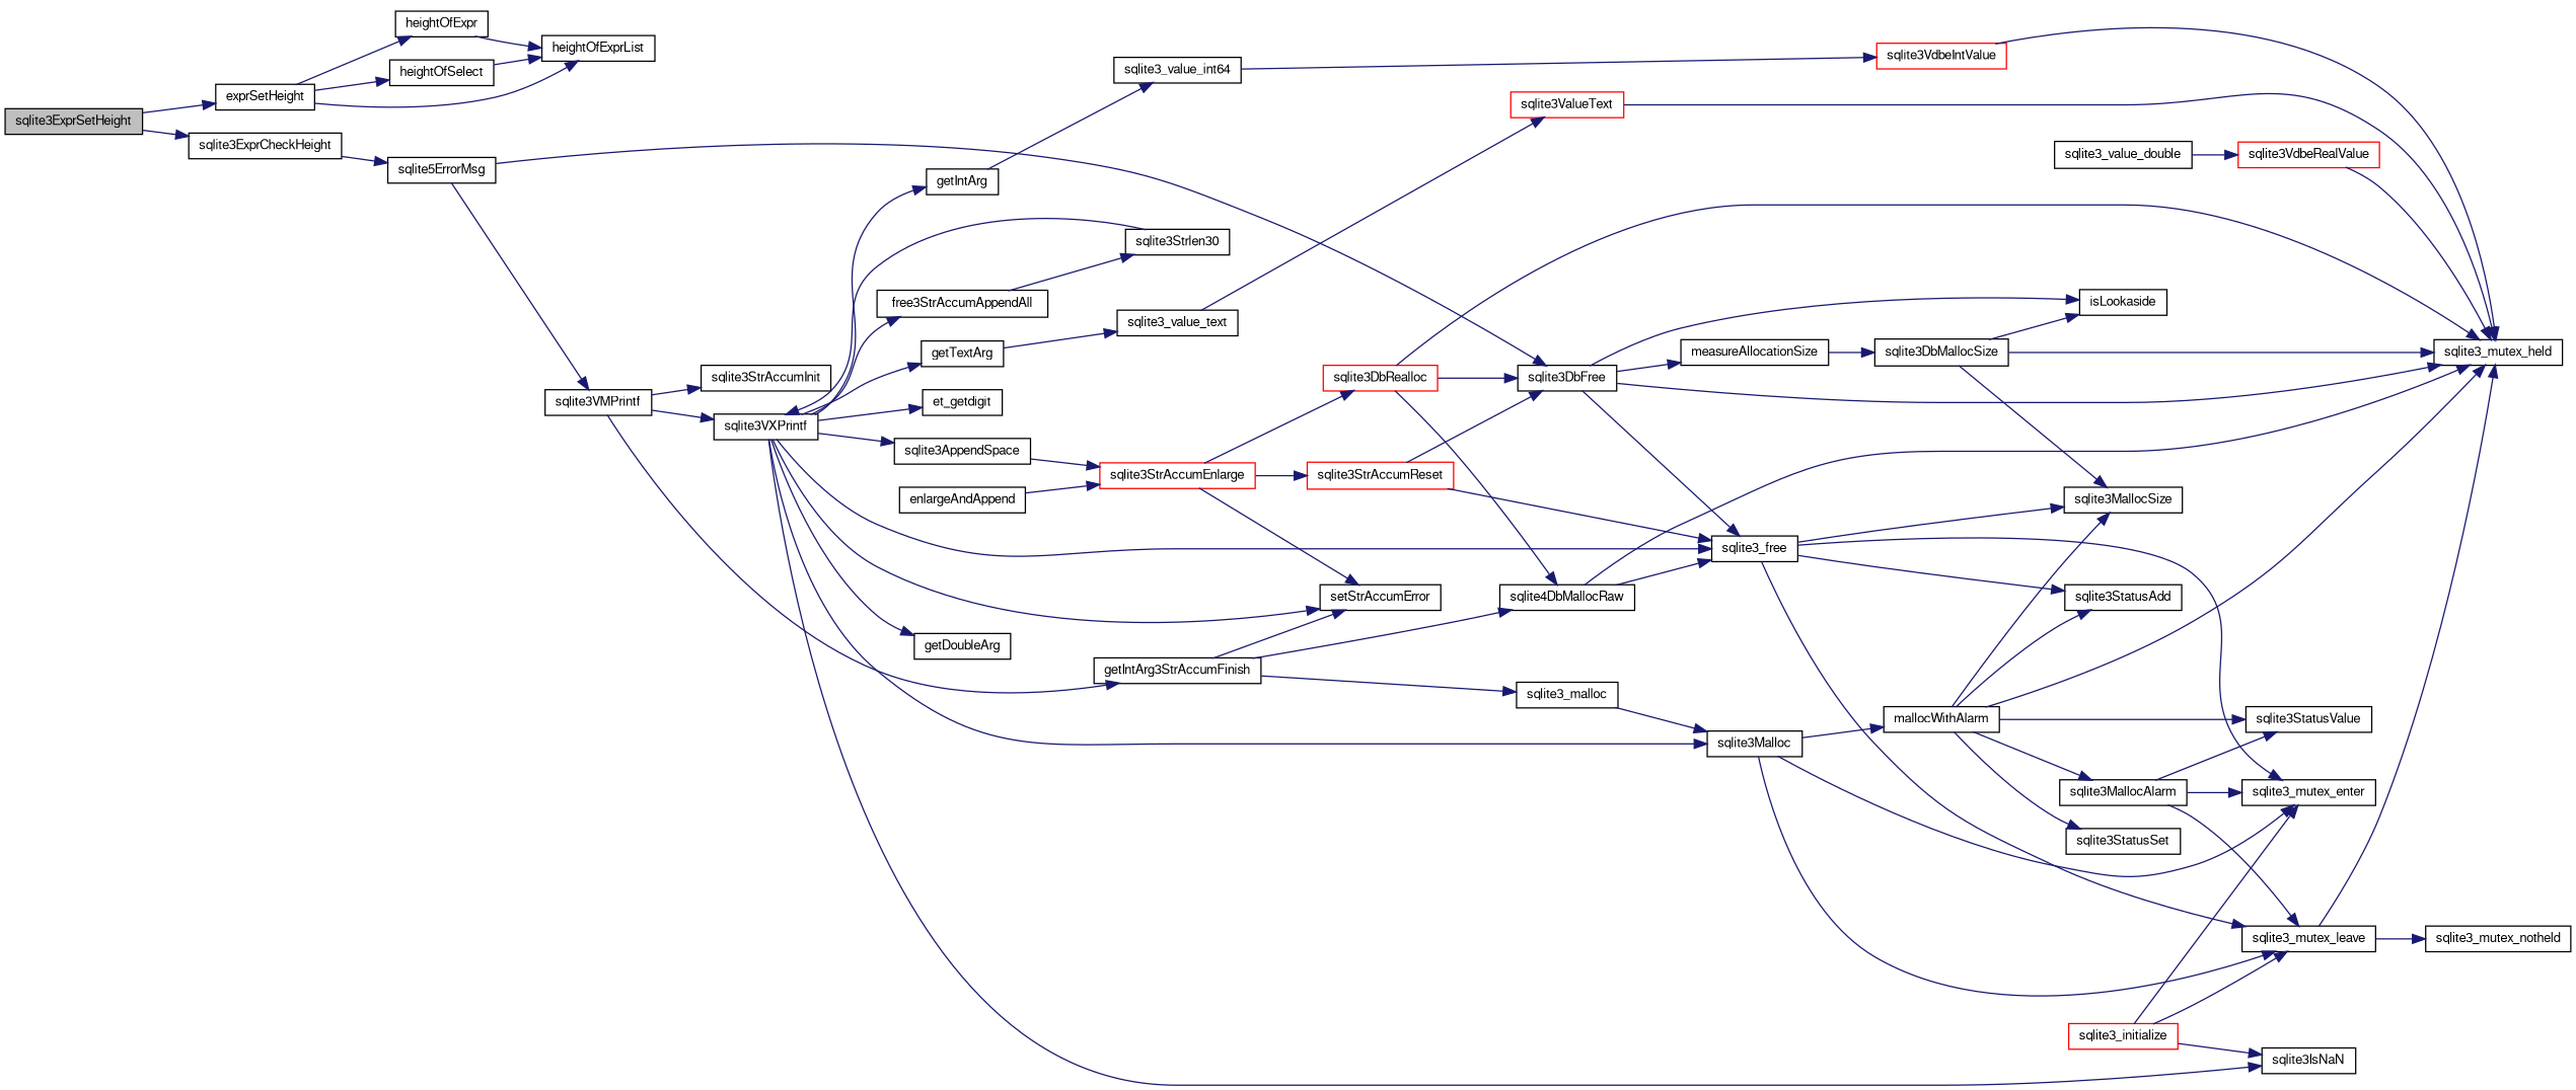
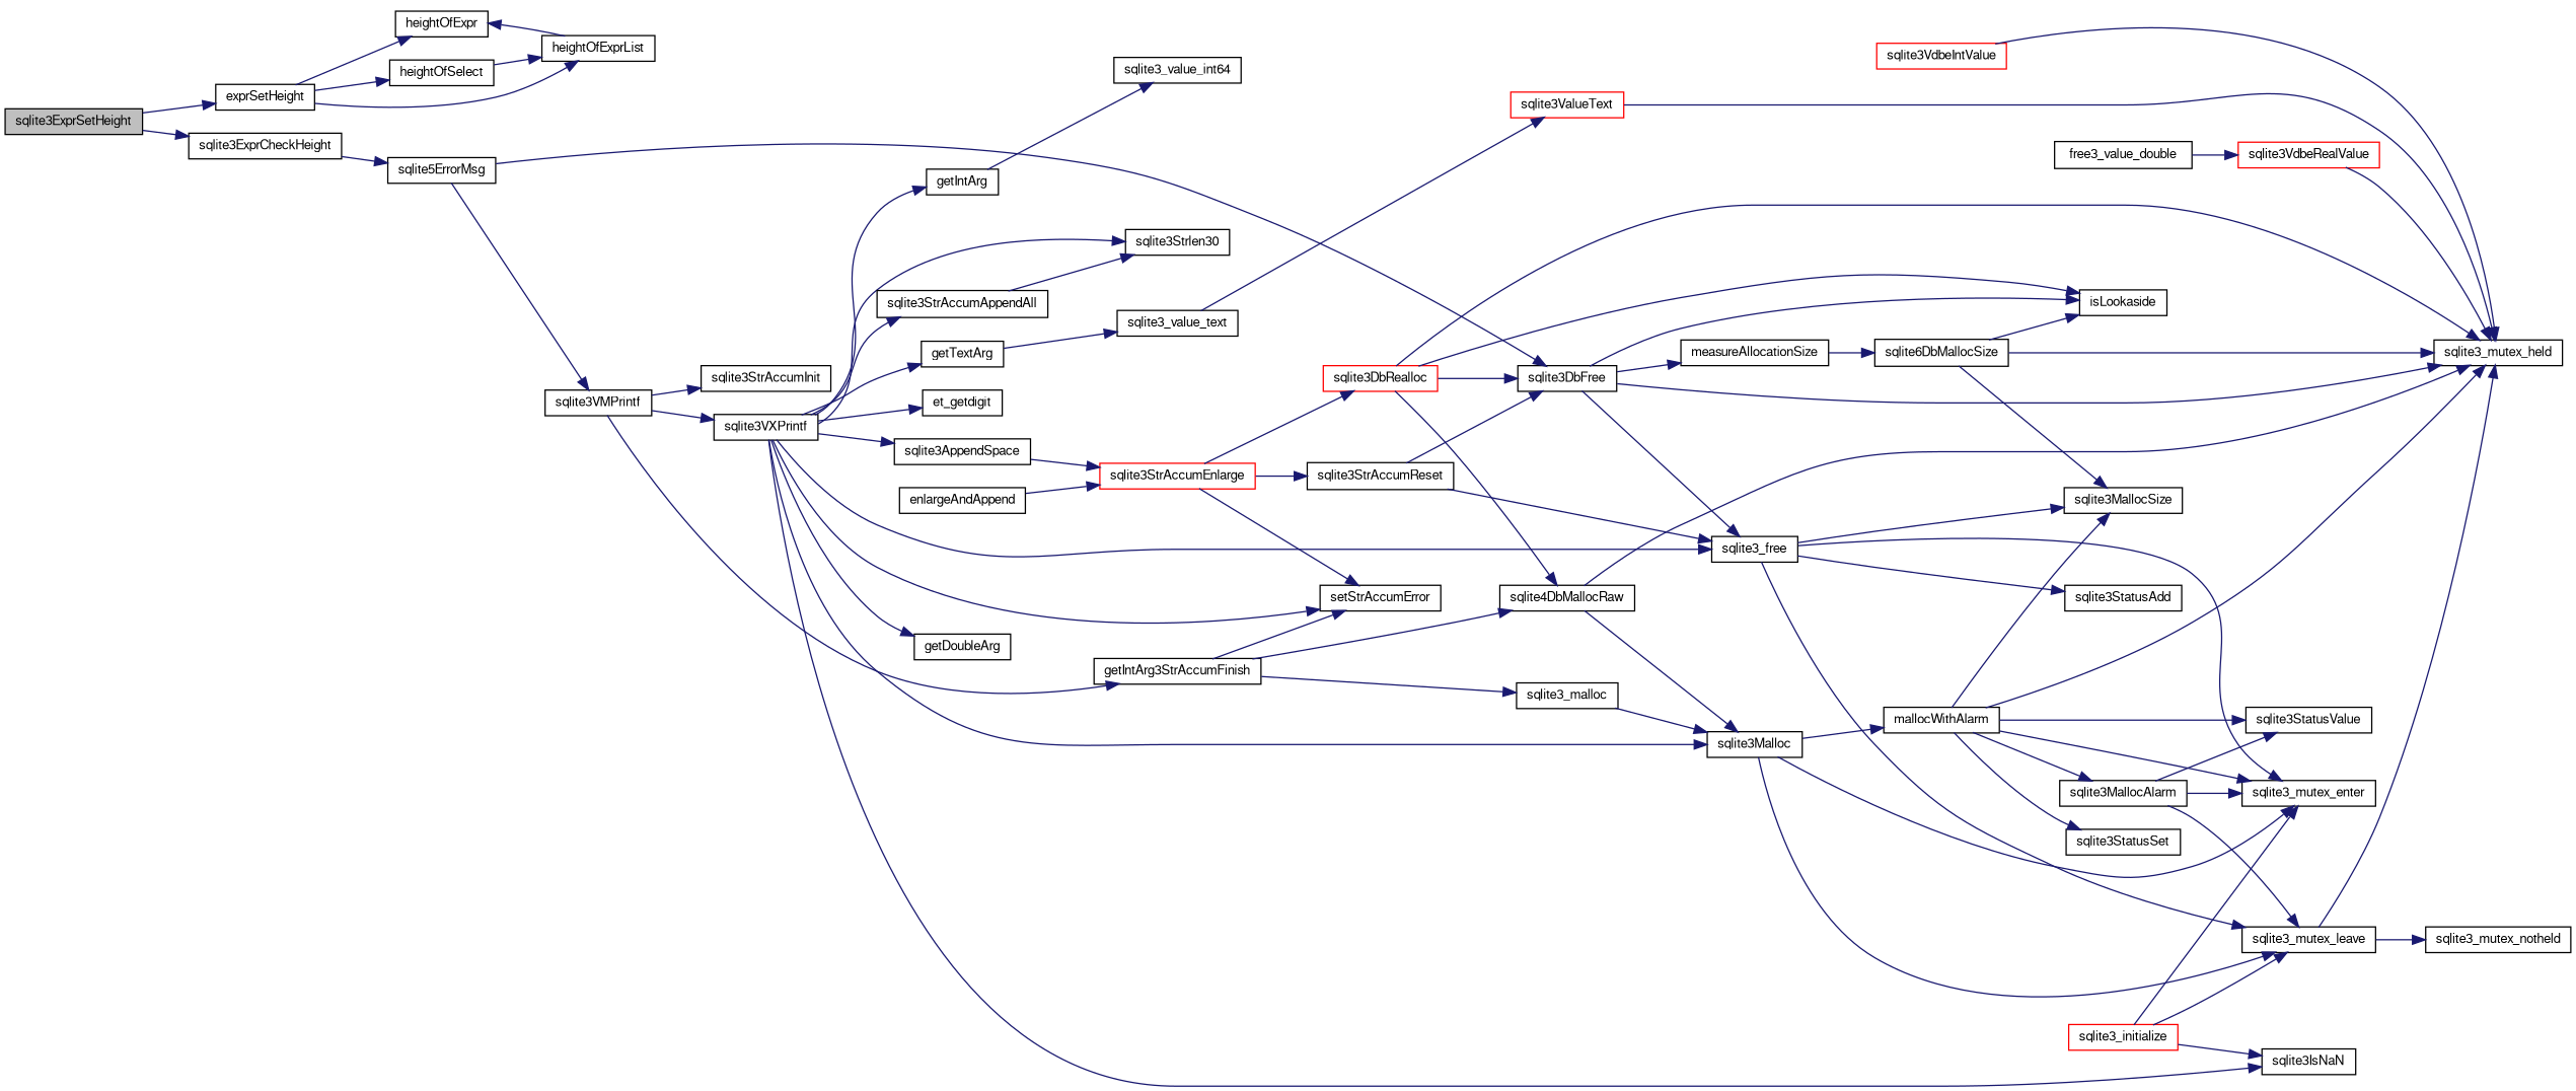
  digraph {
    rankdir=LR
    node [color=black fillcolor=white fontname=FreeSans fontsize=10 shape=record style=filled]
    edge [color=midnightblue fontname=FreeSans fontsize=10 labelfontname=FreeSans labelfontsize=10 style=solid]
    n1 [fillcolor=grey75 fontcolor=black height=0.2 label=sqlite3ExprSetHeight width=0.4]
    n2 [height=0.2 label=exprSetHeight width=0.4]
    n3 [height=0.2 label=sqlite3ExprCheckHeight width=0.4]
    n4 [height=0.2 label=heightOfExpr width=0.4]
    n5 [height=0.2 label=heightOfSelect width=0.4]
    n6 [height=0.2 label=heightOfExprList width=0.4]
    n7 [height=0.2 label=sqlite5ErrorMsg width=0.4]
    n8 [height=0.2 label=sqlite3VMPrintf width=0.4]
    n9 [height=0.2 label=sqlite3DbFree width=0.4]
    n10 [height=0.2 label=sqlite3StrAccumInit width=0.4]
    n11 [height=0.2 label=sqlite3VXPrintf width=0.4]
    n12 [height=0.2 label=getIntArg3StrAccumFinish width=0.4]
    n13 [height=0.2 label=sqlite3_free width=0.4]
    n14 [height=0.2 label=sqlite3_mutex_held width=0.4]
    n15 [height=0.2 label=measureAllocationSize width=0.4]
    n16 [height=0.2 label=isLookaside width=0.4]
    n17 [height=0.2 label=setStrAccumError width=0.4]
    n18 [height=0.2 label=sqlite3Malloc width=0.4]
    n19 [height=0.2 label=getIntArg width=0.4]
    n20 [height=0.2 label=getDoubleArg width=0.4]
    n21 [height=0.2 label=sqlite3IsNaN width=0.4]
    n22 [height=0.2 label=sqlite3Strlen30 width=0.4]
    n23 [height=0.2 label=et_getdigit width=0.4]
    n24 [height=0.2 label=getTextArg width=0.4]
-   n25 [height=0.2 label=free3StrAccumAppendAll width=0.4]
+   n25 [height=0.2 label=sqlite3StrAccumAppendAll width=0.4]
    n26 [height=0.2 label=sqlite3AppendSpace width=0.4]
    n27 [height=0.2 label=sqlite4DbMallocRaw width=0.4]
    n28 [height=0.2 label=sqlite3_malloc width=0.4]
    n29 [height=0.2 label=sqlite3MallocSize width=0.4]
    n30 [height=0.2 label=sqlite3_mutex_enter width=0.4]
    n31 [height=0.2 label=sqlite3StatusAdd width=0.4]
    n32 [height=0.2 label=sqlite3_mutex_leave width=0.4]
    n33 [height=0.2 label=mallocWithAlarm width=0.4]
    n34 [height=0.2 label=sqlite3_value_int64 width=0.4]
    n35 [height=0.2 label=sqlite3_value_text width=0.4]
    n36 [color=red height=0.2 label=sqlite3StrAccumEnlarge width=0.4]
    n37 [height=0.2 label=enlargeAndAppend width=0.4]
-   n38 [color=red height=0.2 label=sqlite3StrAccumReset width=0.4]
+   n38 [height=0.2 label=sqlite3StrAccumReset width=0.4]
    n39 [color=red height=0.2 label=sqlite3DbRealloc width=0.4]
-   n40 [height=0.2 label=sqlite3DbMallocSize width=0.4]
+   n40 [height=0.2 label=sqlite6DbMallocSize width=0.4]
    n41 [height=0.2 label=sqlite3_mutex_notheld width=0.4]
    n42 [height=0.2 label=sqlite3StatusSet width=0.4]
    n43 [height=0.2 label=sqlite3StatusValue width=0.4]
    n44 [height=0.2 label=sqlite3MallocAlarm width=0.4]
    n45 [color=red height=0.2 label=sqlite3VdbeIntValue width=0.4]
-   n46 [height=0.2 label=sqlite3_value_double width=0.4]
+   n46 [height=0.2 label=free3_value_double width=0.4]
    n47 [color=red height=0.2 label=sqlite3VdbeRealValue width=0.4]
    n48 [color=red height=0.2 label=sqlite3ValueText width=0.4]
    n49 [color=red height=0.2 label=sqlite3_initialize width=0.4]
    n1 -> n2
    n1 -> n3
    n2 -> n4
    n2 -> n5
    n2 -> n6
    n3 -> n7
    n5 -> n6
-   n4 -> n6
+   n6 -> n4
    n7 -> n8
    n7 -> n9
    n8 -> n10
    n8 -> n11
    n8 -> n12
    n9 -> n13
    n9 -> n14
    n9 -> n15
    n9 -> n16
    n11 -> n13
    n11 -> n17
    n11 -> n18
    n11 -> n19
    n11 -> n20
    n11 -> n21
-   n22 -> n11
+   n11 -> n22
    n11 -> n23
    n11 -> n24
    n11 -> n25
    n11 -> n26
    n12 -> n17
    n12 -> n27
    n12 -> n28
    n13 -> n29
    n13 -> n30
    n13 -> n31
    n13 -> n32
    n15 -> n40
    n18 -> n30
    n18 -> n32
    n18 -> n33
    n19 -> n34
    n24 -> n35
    n25 -> n22
    n26 -> n36
    n27 -> n14
-   n27 -> n13
+   n27 -> n18
    n28 -> n18
    n32 -> n14
    n32 -> n41
    n33 -> n14
    n33 -> n29
-   n33 -> n31
+   n33 -> n30
    n33 -> n42
    n33 -> n43
    n33 -> n44
-   n34 -> n45
    n35 -> n48
    n36 -> n17
    n36 -> n38
    n36 -> n39
    n37 -> n36
    n38 -> n9
    n38 -> n13
    n39 -> n9
    n39 -> n14
+   n39 -> n16
    n39 -> n27
    n40 -> n14
    n40 -> n16
    n40 -> n29
    n44 -> n30
    n44 -> n32
    n44 -> n43
    n45 -> n14
    n46 -> n47
    n47 -> n14
    n48 -> n14
    n49 -> n21
    n49 -> n30
    n49 -> n32
  }
